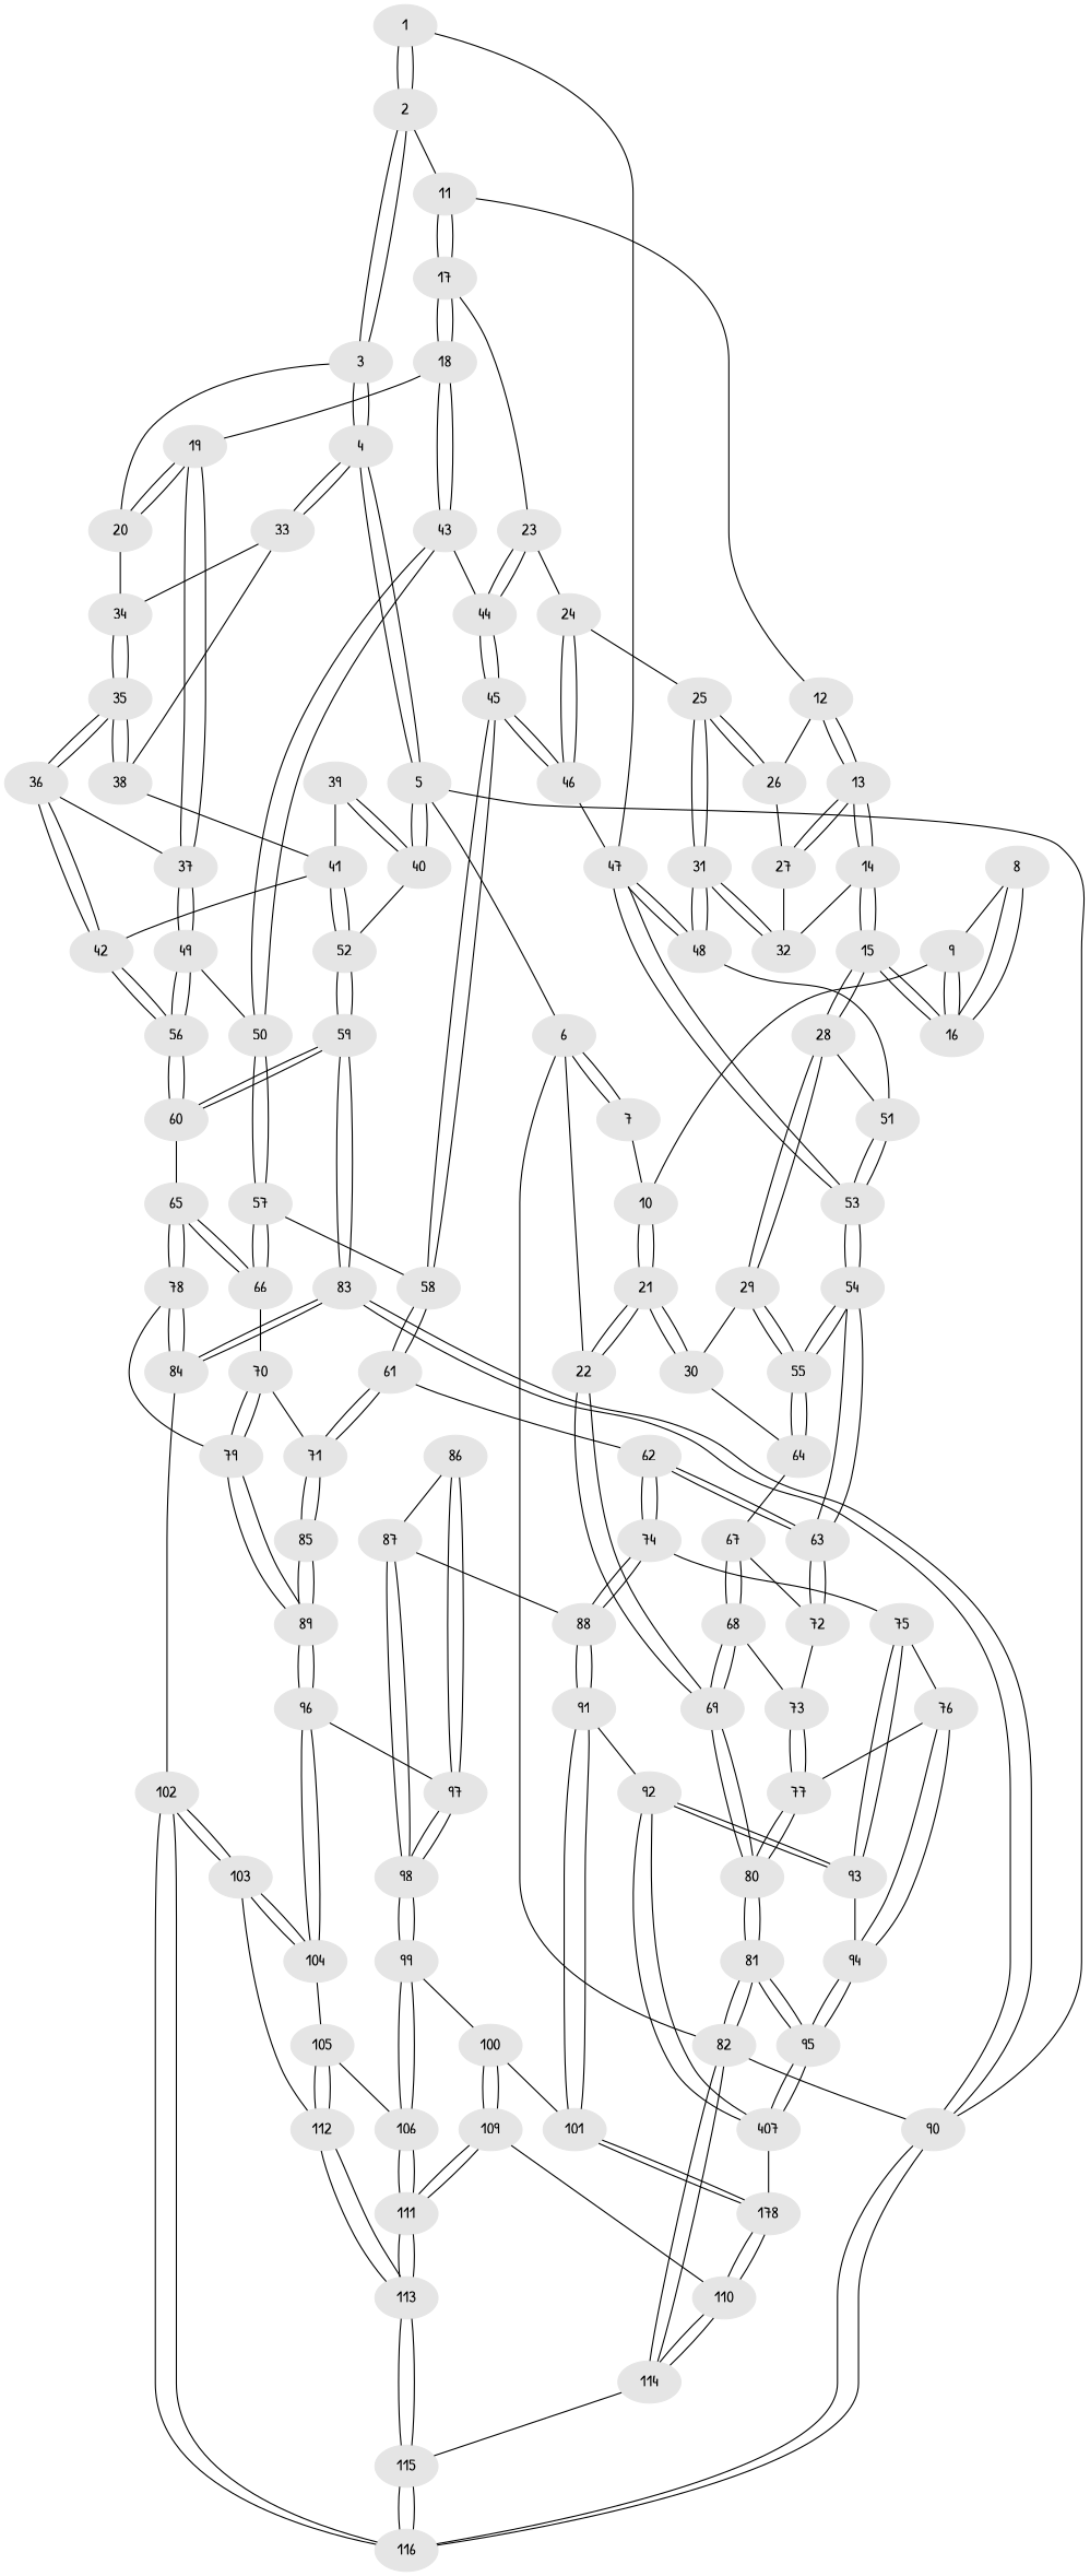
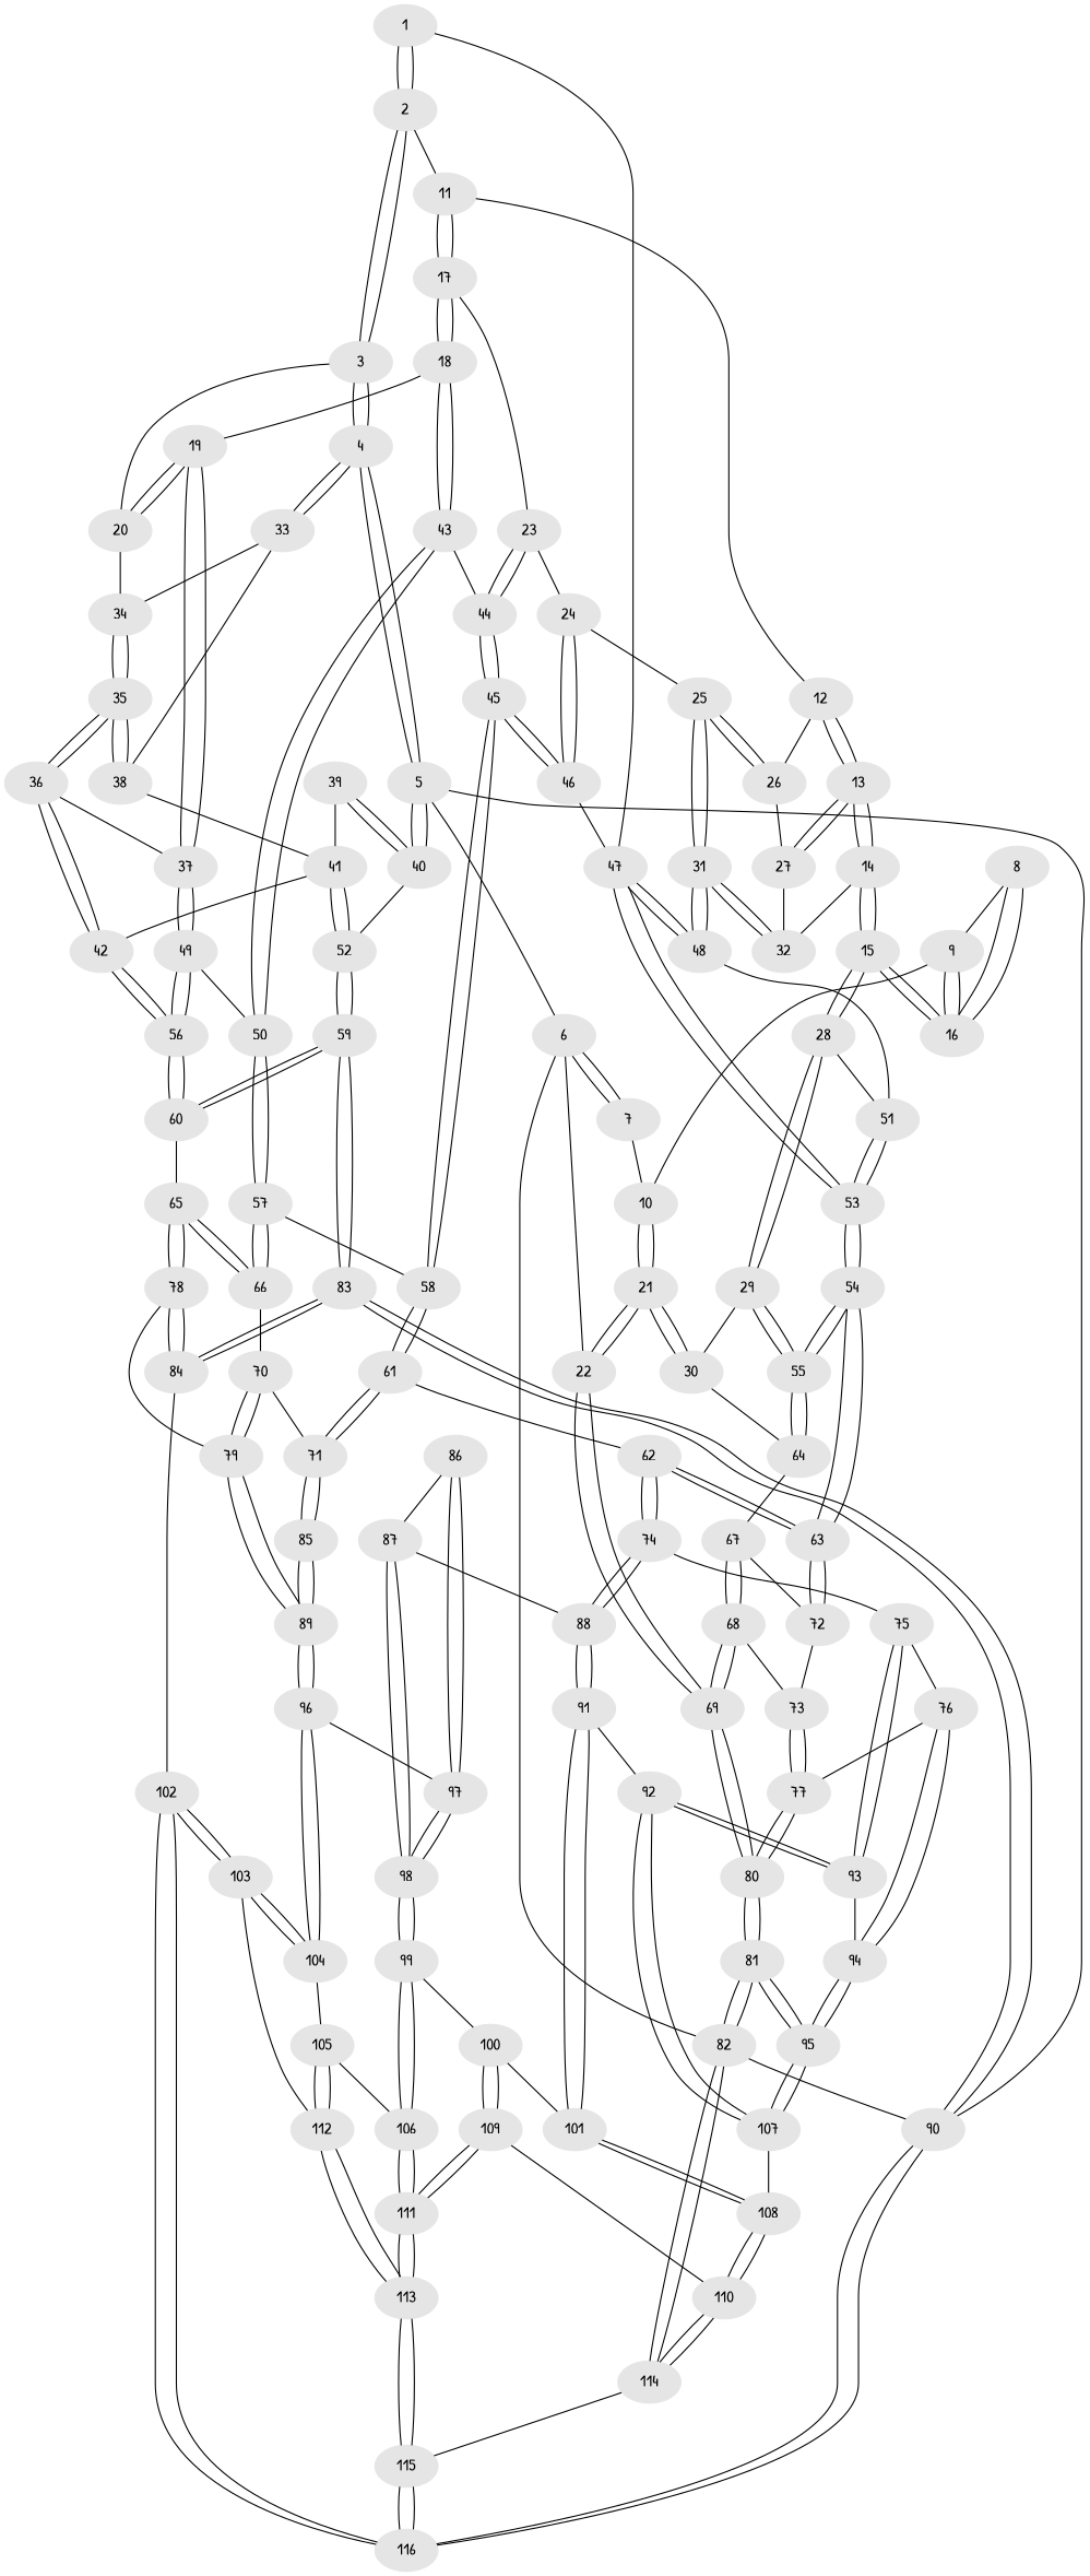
  graph {
    fontname="Patrick Hand"
    node [color=gray90 fontname="Patrick Hand" style=filled]
    edge [fontname="Patrick Hand"]
    1
    2
    47
    3
    11
    8
    9
    16
    4
    20
    12
    17
    5
    33
    34
    6
    40
    90
    38
    7
    22
    82
    52
    116
    10
    69
    114
    21
    30
    13
    26
    18
    23
    14
    27
    15
    32
    28
    29
    51
    19
    43
    24
    44
    37
    50
    49
    35
    64
    80
    25
    46
    45
    31
    48
    55
    53
    67
    41
    36
    42
    56
    39
    59
    60
    57
    58
    61
    54
    66
    83
    63
    72
    65
    70
    62
    71
    84
    78
    74
    85
    75
    88
    73
    68
    79
    77
    81
    89
    76
    93
    91
    94
    95
    102
    96
-   107 [label=407]
+   107
    115
    103
    86
    87
    97
    98
    99
    92
    101
    104
-   108 [label=178]
+   108
    105
    100
    106
    109
    111
    110
    112
    113
    1 -- 2
    1 -- 2
    1 -- 47
    2 -- 3
    2 -- 3
    2 -- 11
    47 -- 48
    47 -- 48
    47 -- 53
    47 -- 53
    3 -- 4
    3 -- 4
    3 -- 20
    11 -- 12
    11 -- 17
    11 -- 17
    8 -- 9
    8 -- 16
    8 -- 16
    9 -- 16
    9 -- 16
    9 -- 10
    4 -- 5
    4 -- 5
    4 -- 33
    4 -- 33
    20 -- 34
    12 -- 13
    12 -- 13
    12 -- 26
    17 -- 18
    17 -- 18
    17 -- 23
    5 -- 6
    5 -- 40
    5 -- 40
    5 -- 90
    33 -- 34
    33 -- 38
    34 -- 35
    34 -- 35
    6 -- 7
    6 -- 7
    6 -- 22
    6 -- 82
    40 -- 52
    90 -- 116
    90 -- 116
    38 -- 41
    7 -- 10
    22 -- 69
    22 -- 69
    82 -- 90
    82 -- 114
    82 -- 114
    52 -- 59
    52 -- 59
    10 -- 21
    10 -- 21
    69 -- 80
    69 -- 80
    114 -- 115
    21 -- 22
    21 -- 22
    21 -- 30
    21 -- 30
    30 -- 64
    13 -- 14
    13 -- 14
    13 -- 27
    13 -- 27
    26 -- 27
    18 -- 19
    18 -- 43
    18 -- 43
    23 -- 24
    23 -- 44
    23 -- 44
    14 -- 15
    14 -- 15
    14 -- 32
    27 -- 32
    15 -- 16
    15 -- 16
    15 -- 28
    15 -- 28
    28 -- 29
    28 -- 29
    28 -- 51
    29 -- 30
    29 -- 55
    29 -- 55
    51 -- 53
    51 -- 53
    19 -- 20
    19 -- 20
    19 -- 37
    19 -- 37
    43 -- 44
    43 -- 50
    43 -- 50
    24 -- 25
    24 -- 46
    24 -- 46
    44 -- 45
    44 -- 45
    37 -- 49
    37 -- 49
    50 -- 57
    50 -- 57
    49 -- 50
    49 -- 56
    49 -- 56
    35 -- 38
    35 -- 38
    35 -- 36
    35 -- 36
    64 -- 67
    80 -- 81
    80 -- 81
    25 -- 26
    25 -- 26
    25 -- 31
    25 -- 31
    46 -- 47
    45 -- 46
    45 -- 46
    45 -- 58
    45 -- 58
    31 -- 32
    31 -- 32
    31 -- 48
    31 -- 48
    48 -- 51
    55 -- 64
    55 -- 64
    53 -- 54
    53 -- 54
    67 -- 72
    67 -- 68
    67 -- 68
    41 -- 52
    41 -- 52
    41 -- 42
    36 -- 37
    36 -- 42
    36 -- 42
    42 -- 56
    42 -- 56
    56 -- 60
    56 -- 60
    39 -- 40
    39 -- 40
    39 -- 41
    59 -- 60
    59 -- 60
    59 -- 83
    59 -- 83
    60 -- 65
    57 -- 58
    57 -- 66
    57 -- 66
    58 -- 61
    58 -- 61
    61 -- 62
    61 -- 71
    61 -- 71
    54 -- 55
    54 -- 55
    54 -- 63
    54 -- 63
    66 -- 70
    83 -- 90
    83 -- 90
    83 -- 84
    83 -- 84
    63 -- 72
    63 -- 72
    72 -- 73
    65 -- 66
    65 -- 66
    65 -- 78
    65 -- 78
    70 -- 71
    70 -- 79
    70 -- 79
    62 -- 63
    62 -- 63
    62 -- 74
    62 -- 74
    71 -- 85
    71 -- 85
    84 -- 102
    78 -- 84
    78 -- 84
    78 -- 79
    74 -- 75
    74 -- 88
    74 -- 88
    85 -- 89
    85 -- 89
    75 -- 76
    75 -- 93
    75 -- 93
    88 -- 91
    88 -- 91
    73 -- 77
    73 -- 77
    68 -- 69
    68 -- 69
    68 -- 73
    79 -- 89
    79 -- 89
    77 -- 80
    77 -- 80
    81 -- 82
    81 -- 82
    81 -- 95
    81 -- 95
    89 -- 96
    89 -- 96
    76 -- 77
    76 -- 94
    76 -- 94
    93 -- 94
    91 -- 92
    91 -- 101
    91 -- 101
    94 -- 95
    94 -- 95
    95 -- 107
    95 -- 107
    102 -- 116
    102 -- 116
    102 -- 103
    102 -- 103
    96 -- 97
    96 -- 104
    96 -- 104
    107 -- 108
    115 -- 116
    115 -- 116
    103 -- 104
    103 -- 104
    103 -- 112
    86 -- 87
    86 -- 97
    86 -- 97
    87 -- 88
    87 -- 98
    87 -- 98
    97 -- 98
    97 -- 98
    98 -- 99
    98 -- 99
    99 -- 100
    99 -- 106
    99 -- 106
    92 -- 93
    92 -- 93
    92 -- 107
    92 -- 107
    101 -- 108
    101 -- 108
    104 -- 105
    108 -- 110
    108 -- 110
    105 -- 106
    105 -- 112
    105 -- 112
    100 -- 101
    100 -- 109
    100 -- 109
    106 -- 111
    106 -- 111
    109 -- 111
    109 -- 111
    109 -- 110
    111 -- 113
    111 -- 113
    110 -- 114
    110 -- 114
    112 -- 113
    112 -- 113
    113 -- 115
    113 -- 115
  }
